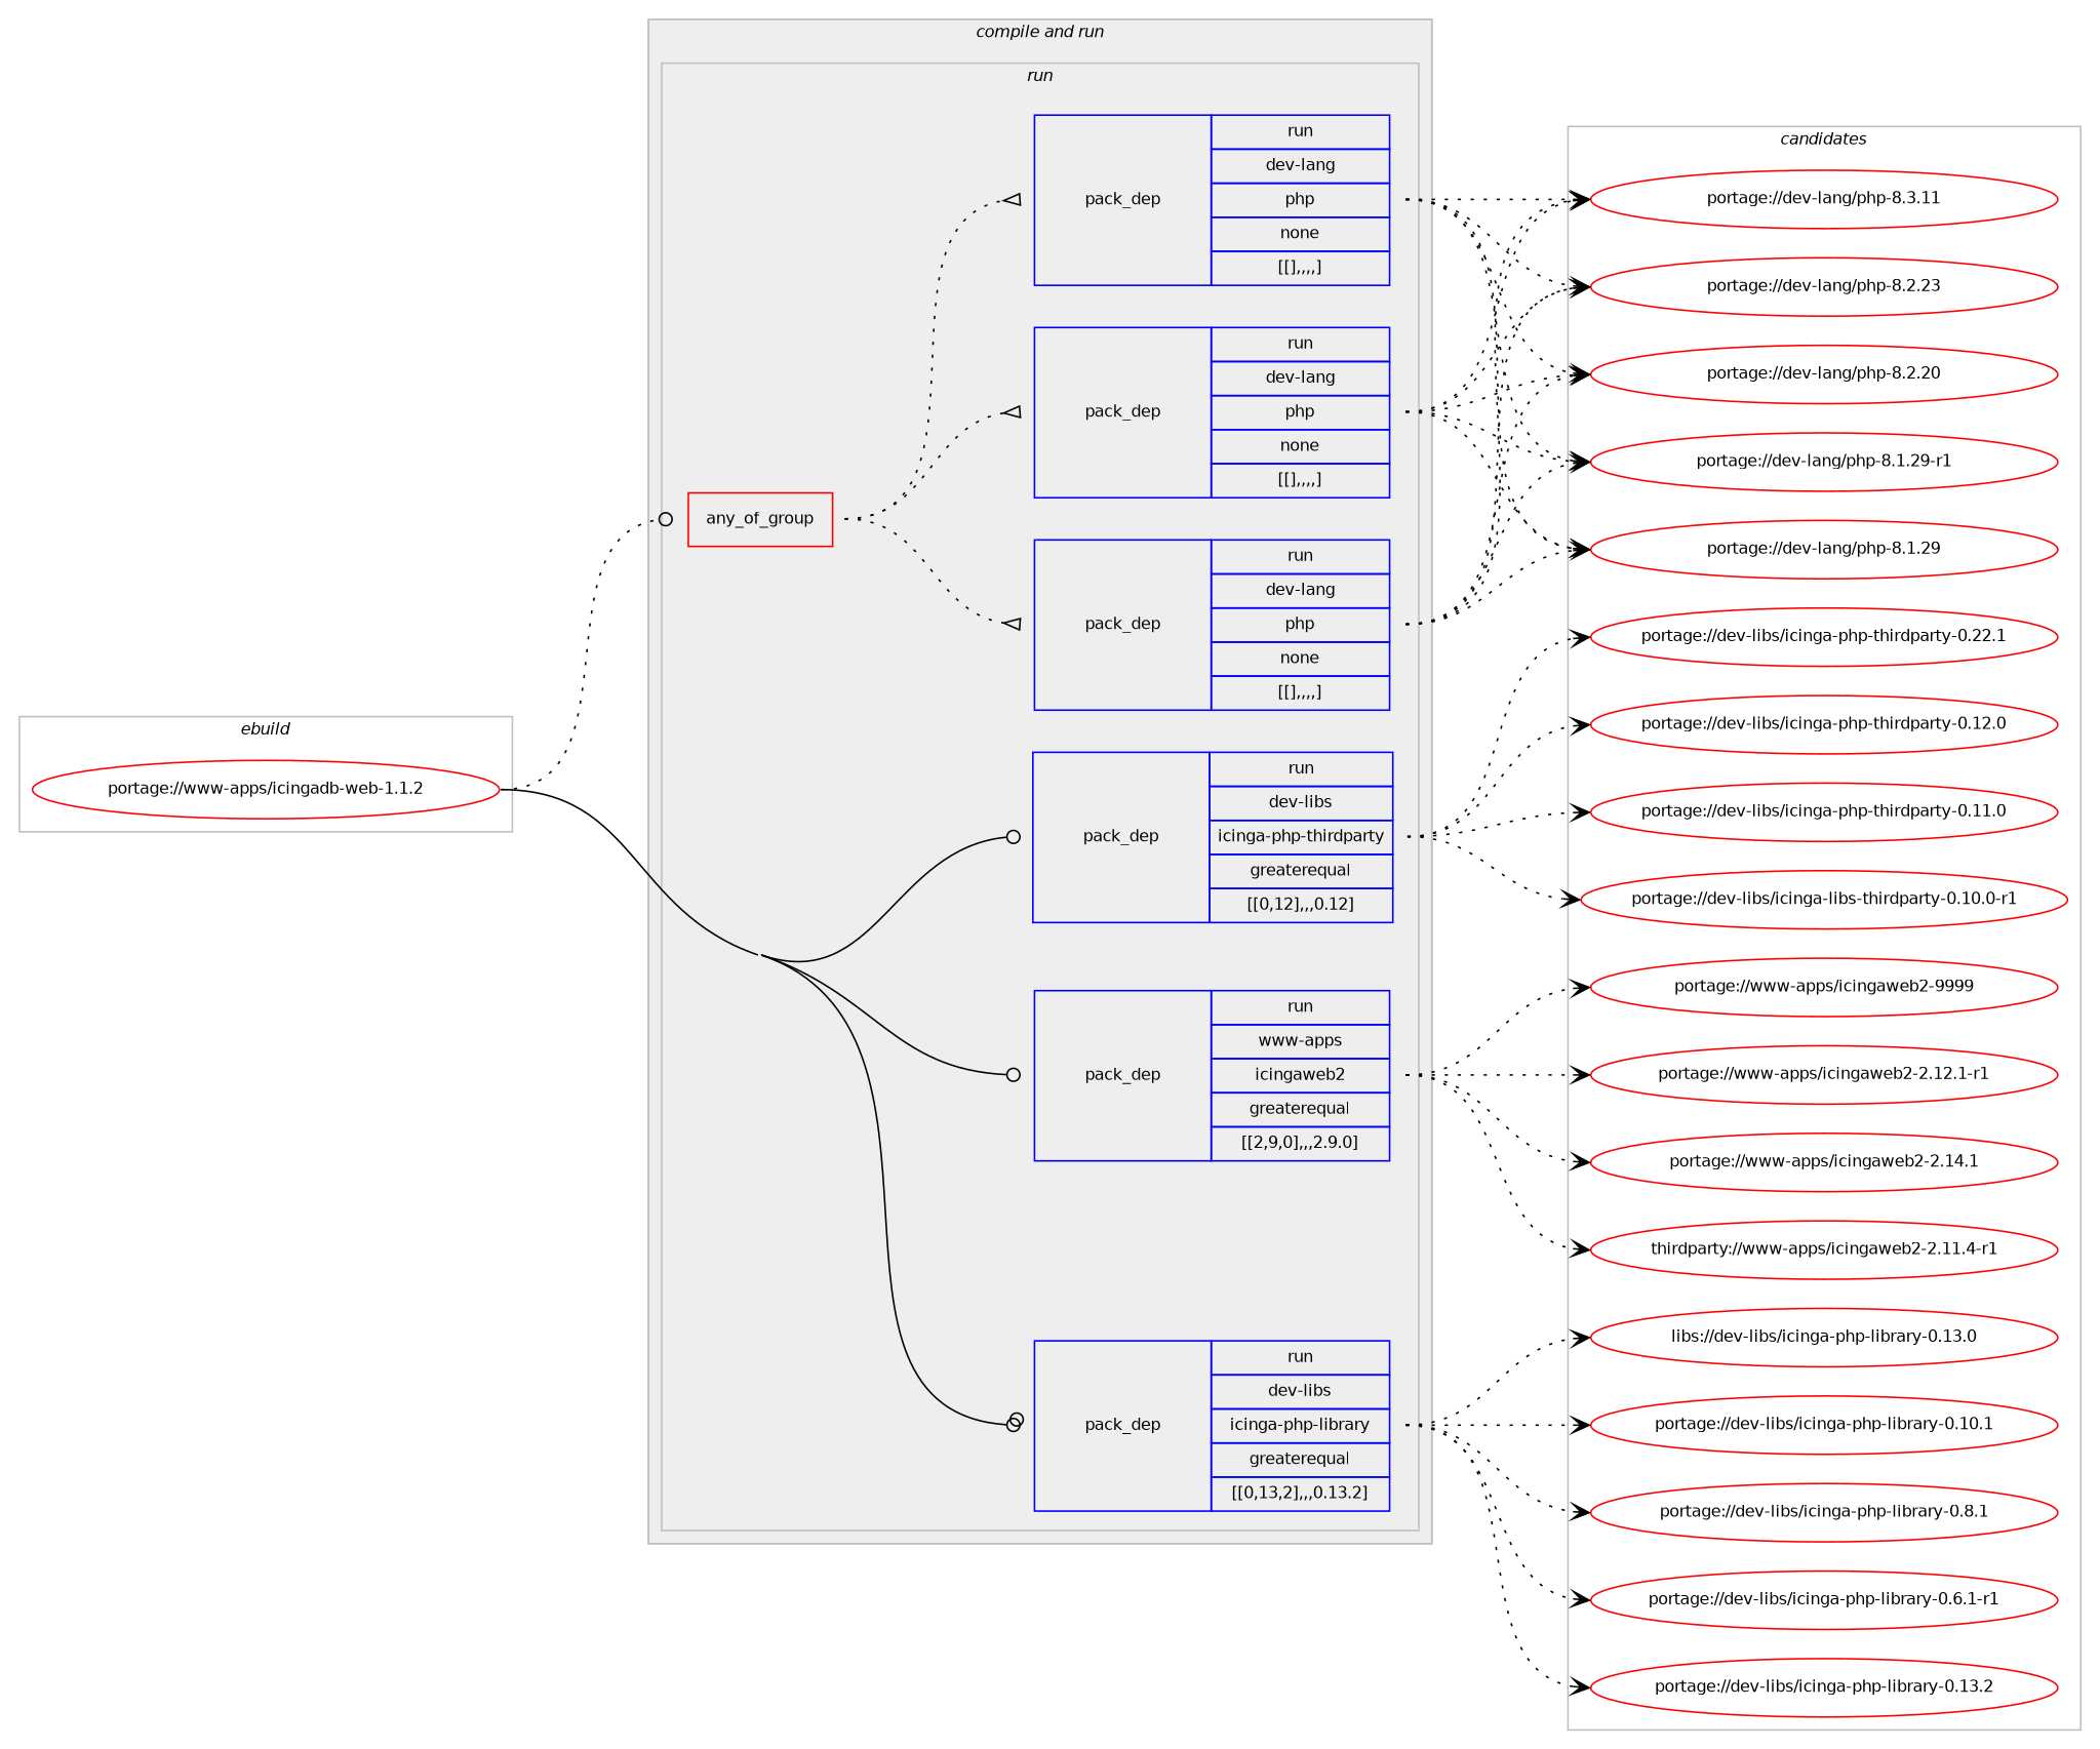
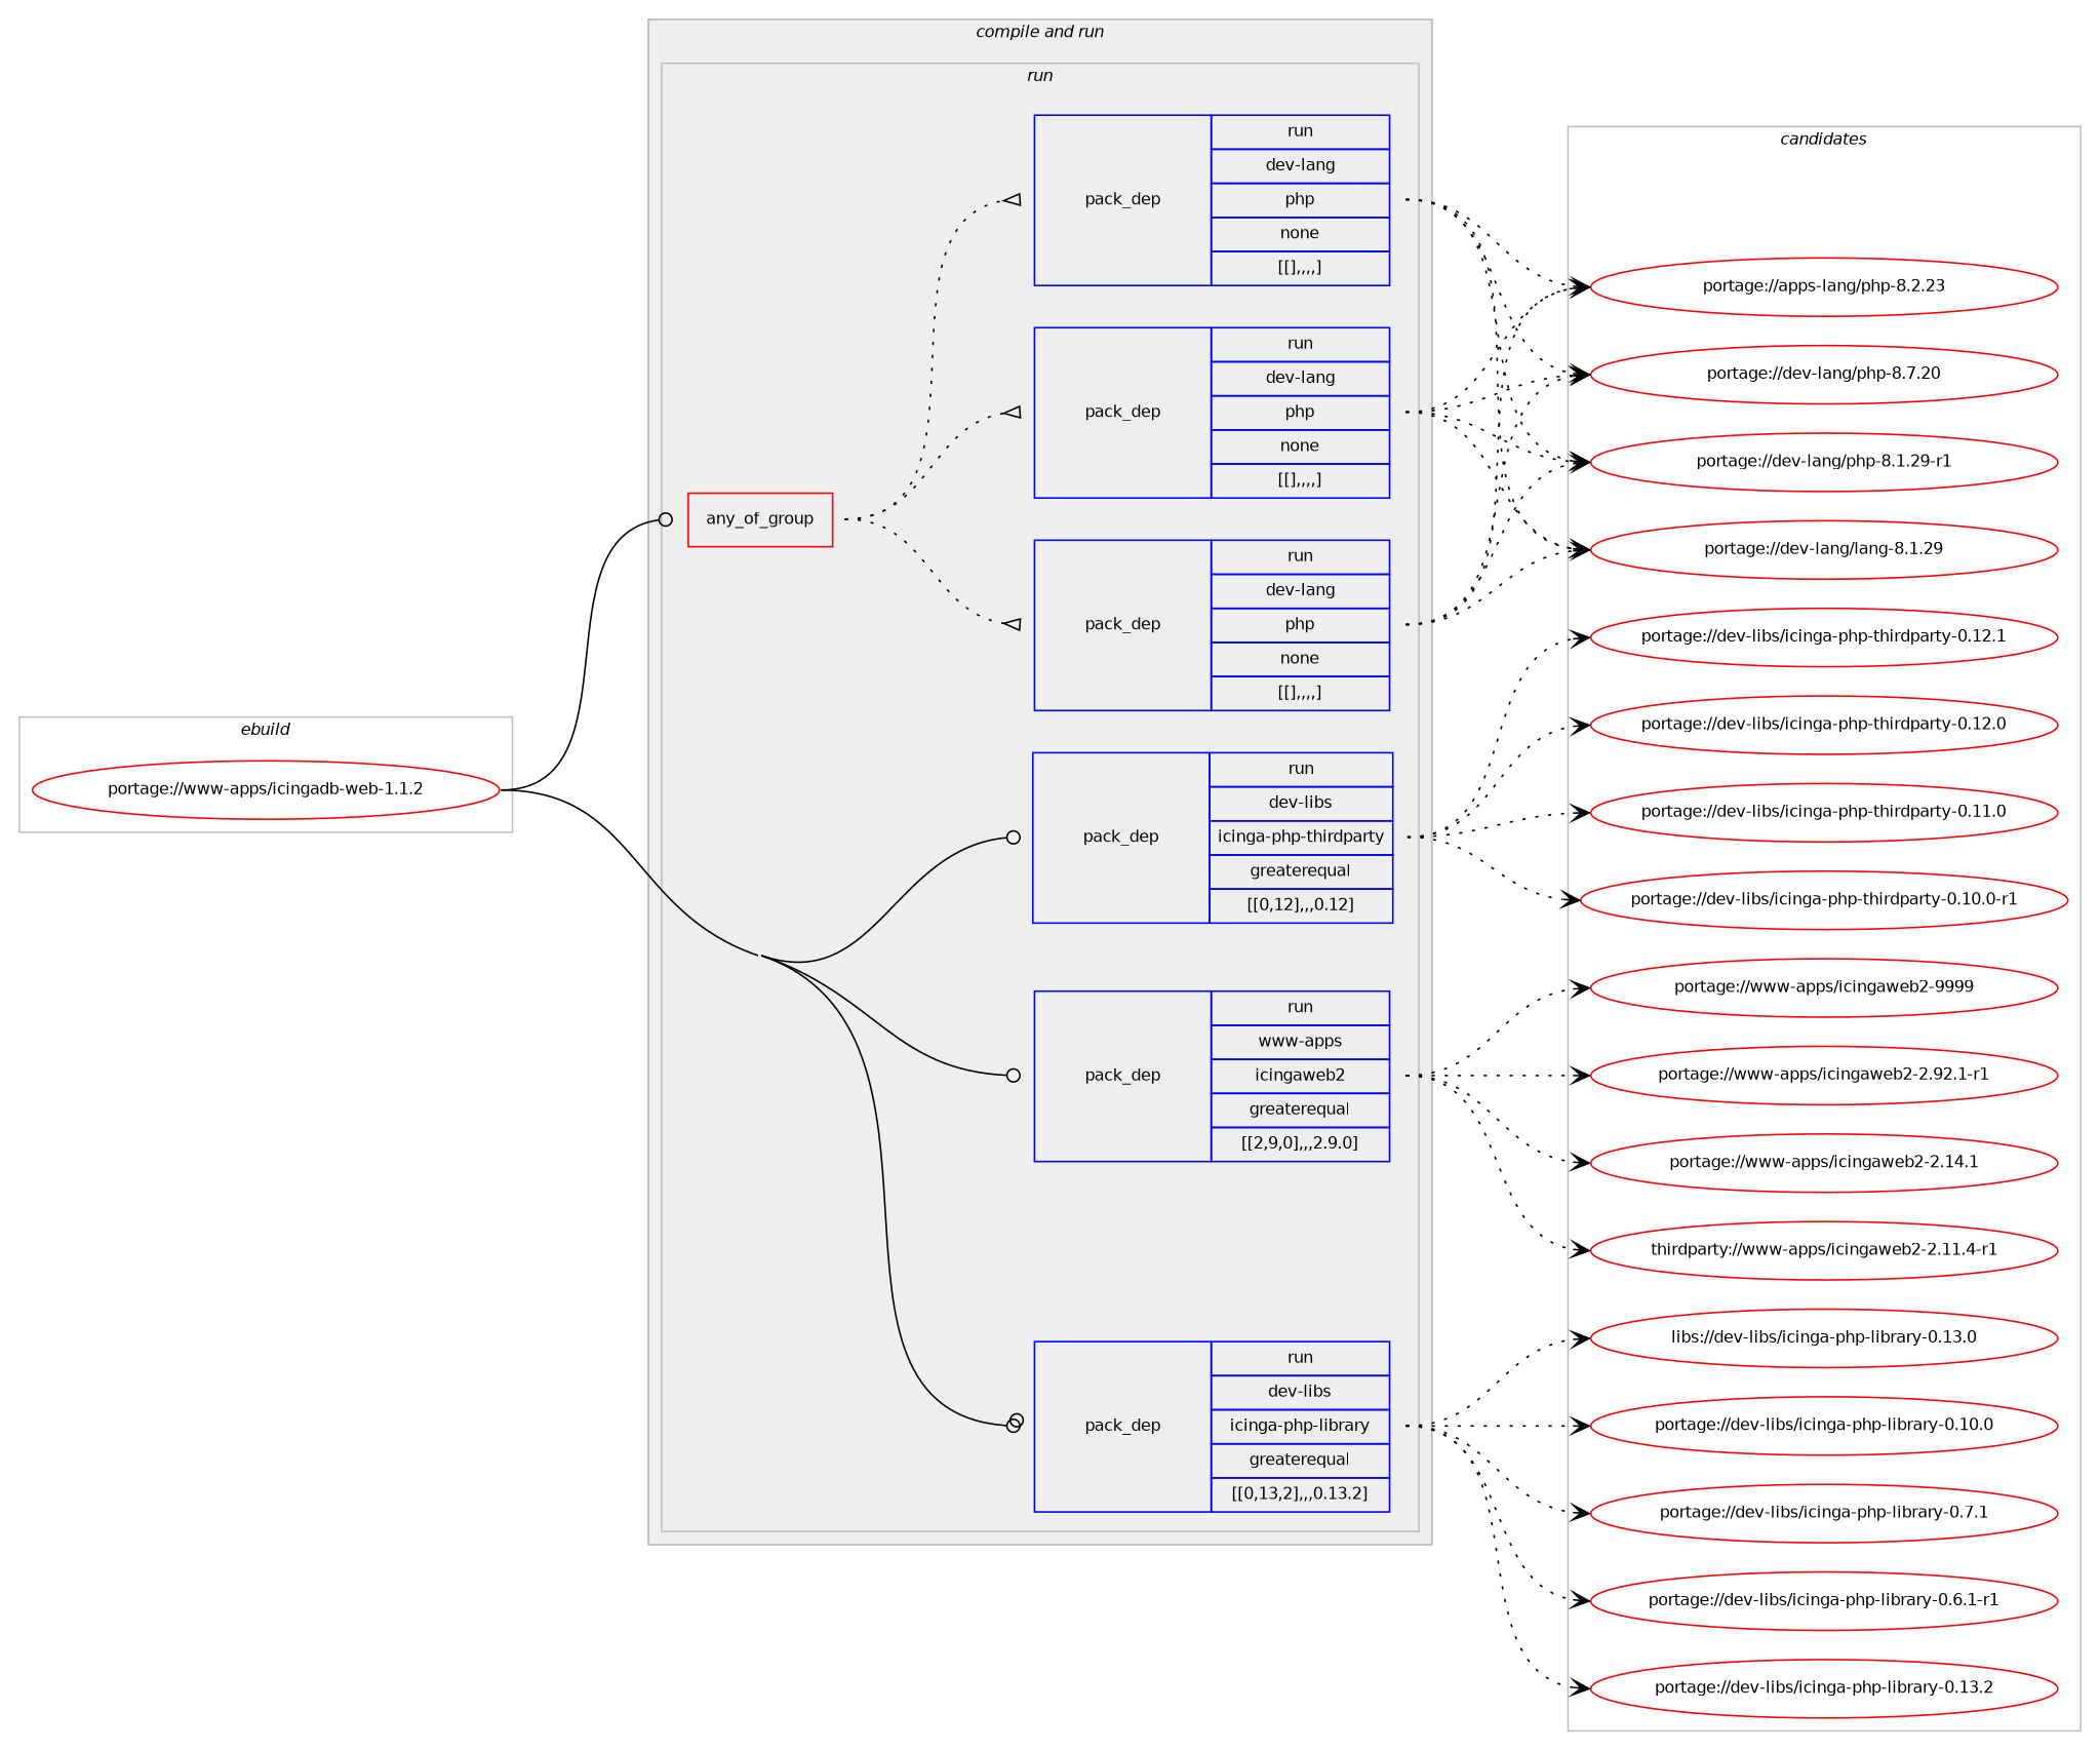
  digraph {
    compound=true
    concentrate=true
    fontname=Helvetica
    fontsize=10
    newrank=true
    rankdir=LR
    ranksep=1.5
    node [color=red fontname=Helvetica fontsize=10]
    edge [arrowhead=vee headport=w style=dotted tailport=e weight=100]
    n1 [label="portage://www-apps/icingadb-web-1.1.2" width=4]
    n2 [color=blue label=<<TABLE BORDER="0" CELLBORDER="1" CELLSPACING="0" CELLPADDING="4" WIDTH="220"><TR><TD ROWSPAN="6" CELLPADDING="30">pack_dep</TD></TR><TR><TD WIDTH="110">run</TD></TR><TR><TD>dev-lang</TD></TR><TR><TD>php</TD></TR><TR><TD>none</TD></TR><TR><TD>[[],,,,]</TD></TR></TABLE>> shape=none]
    n3 [color=blue label=<<TABLE BORDER="0" CELLBORDER="1" CELLSPACING="0" CELLPADDING="4" WIDTH="220"><TR><TD ROWSPAN="6" CELLPADDING="30">pack_dep</TD></TR><TR><TD WIDTH="110">run</TD></TR><TR><TD>dev-lang</TD></TR><TR><TD>php</TD></TR><TR><TD>none</TD></TR><TR><TD>[[],,,,]</TD></TR></TABLE>> shape=none]
    n4 [color=blue label=<<TABLE BORDER="0" CELLBORDER="1" CELLSPACING="0" CELLPADDING="4" WIDTH="220"><TR><TD ROWSPAN="6" CELLPADDING="30">pack_dep</TD></TR><TR><TD WIDTH="110">run</TD></TR><TR><TD>dev-lang</TD></TR><TR><TD>php</TD></TR><TR><TD>none</TD></TR><TR><TD>[[],,,,]</TD></TR></TABLE>> shape=none]
    n5 [label=<<TABLE BORDER="0" CELLBORDER="1" CELLSPACING="0" CELLPADDING="4"><TR><TD CELLPADDING="10">any_of_group</TD></TR></TABLE>> shape=none]
    n6 [color=blue label=<<TABLE BORDER="0" CELLBORDER="1" CELLSPACING="0" CELLPADDING="4" WIDTH="220"><TR><TD ROWSPAN="6" CELLPADDING="30">pack_dep</TD></TR><TR><TD WIDTH="110">run</TD></TR><TR><TD>dev-libs</TD></TR><TR><TD>icinga-php-library</TD></TR><TR><TD>greaterequal</TD></TR><TR><TD>[[0,13,2],,,0.13.2]</TD></TR></TABLE>> shape=none]
    n7 [color=blue label=<<TABLE BORDER="0" CELLBORDER="1" CELLSPACING="0" CELLPADDING="4" WIDTH="220"><TR><TD ROWSPAN="6" CELLPADDING="30">pack_dep</TD></TR><TR><TD WIDTH="110">run</TD></TR><TR><TD>dev-libs</TD></TR><TR><TD>icinga-php-thirdparty</TD></TR><TR><TD>greaterequal</TD></TR><TR><TD>[[0,12],,,0.12]</TD></TR></TABLE>> shape=none]
    n8 [color=blue label=<<TABLE BORDER="0" CELLBORDER="1" CELLSPACING="0" CELLPADDING="4" WIDTH="220"><TR><TD ROWSPAN="6" CELLPADDING="30">pack_dep</TD></TR><TR><TD WIDTH="110">run</TD></TR><TR><TD>www-apps</TD></TR><TR><TD>icingaweb2</TD></TR><TR><TD>greaterequal</TD></TR><TR><TD>[[2,9,0],,,2.9.0]</TD></TR></TABLE>> shape=none]
-   n9 [label="portage://dev-lang/php-8.3.11" width=4]
-   n10 [label="portage://dev-lang/php-8.2.23" width=4]
-   n11 [label="portage://dev-lang/php-8.2.20" width=4]
+   n10 [label="portage://apps-lang/php-8.2.23" width=4]
+   n11 [label="portage://dev-lang/php-8.7.20" width=4]
    n12 [label="portage://dev-lang/php-8.1.29-r1" width=4]
-   n13 [label="portage://dev-lang/php-8.1.29" width=4]
+   n13 [label="portage://dev-lang/lang-8.1.29" width=4]
    n14 [label="portage://dev-libs/icinga-php-library-0.13.2" width=4]
    n15 [label="libs://dev-libs/icinga-php-library-0.13.0" width=4]
-   n16 [label="portage://dev-libs/icinga-php-library-0.10.1" width=4]
-   n17 [label="portage://dev-libs/icinga-php-library-0.8.1" width=4]
+   n16 [label="portage://dev-libs/icinga-php-library-0.10.0" width=4]
+   n17 [label="portage://dev-libs/icinga-php-library-0.7.1" width=4]
    n18 [label="portage://dev-libs/icinga-php-library-0.6.1-r1" width=4]
-   n19 [label="portage://dev-libs/icinga-php-thirdparty-0.22.1" width=4]
+   n19 [label="portage://dev-libs/icinga-php-thirdparty-0.12.1" width=4]
    n20 [label="portage://dev-libs/icinga-php-thirdparty-0.12.0" width=4]
    n21 [label="portage://dev-libs/icinga-php-thirdparty-0.11.0" width=4]
-   n22 [label="portage://dev-libs/icinga-libs-thirdparty-0.10.0-r1" width=4]
+   n22 [label="portage://dev-libs/icinga-php-thirdparty-0.10.0-r1" width=4]
    n23 [label="portage://www-apps/icingaweb2-9999" width=4]
-   n24 [label="portage://www-apps/icingaweb2-2.12.1-r1" width=4]
+   n24 [label="portage://www-apps/icingaweb2-2.92.1-r1" width=4]
    n25 [label="portage://www-apps/icingaweb2-2.14.1" width=4]
    n26 [label="thirdparty://www-apps/icingaweb2-2.11.4-r1" width=4]
    subgraph cluster_1 {
      color=gray
      label=<<i>ebuild</i>>
      n1
    }
    subgraph cluster_2 {
      color=gray
      label=<<i>dependencies</i>>
      subgraph cluster_3 {
        color=gray
        fillcolor="#eeeeee"
        label=<<i>compile</i>>
        style=filled
      }
      subgraph cluster_4 {
        color=gray
        fillcolor="#eeeeee"
        label=<<i>compile and run</i>>
        style=filled
      }
      subgraph cluster_5 {
        color=gray
        fillcolor="#eeeeee"
        label=<<i>run</i>>
        style=filled
        subgraph sub_6 {
          color=gray
          fillcolor="#eeeeee"
          label=<<i>run</i>>
          style=filled
          n5
          subgraph sub_7 {
            color=gray
            fillcolor="#eeeeee"
            label=<<i>run</i>>
            style=filled
            n2
          }
          subgraph sub_8 {
            color=gray
            fillcolor="#eeeeee"
            label=<<i>run</i>>
            style=filled
            n3
          }
          subgraph sub_9 {
            color=gray
            fillcolor="#eeeeee"
            label=<<i>run</i>>
            style=filled
            n4
          }
        }
        subgraph sub_10 {
          color=gray
          fillcolor="#eeeeee"
          label=<<i>run</i>>
          style=filled
          n6
        }
        subgraph sub_11 {
          color=gray
          fillcolor="#eeeeee"
          label=<<i>run</i>>
          style=filled
          n7
        }
        subgraph sub_12 {
          color=gray
          fillcolor="#eeeeee"
          label=<<i>run</i>>
          style=filled
          n8
        }
      }
    }
    subgraph cluster_13 {
      color=gray
      label=<<i>candidates</i>>
      rank=same
      subgraph sub_14 {
        color=black
        label=<<i>candidates</i>>
        nodesep=1
        rank=same
-       n9
        n10
        n11
        n12
        n13
      }
      subgraph sub_15 {
        color=black
        label=<<i>candidates</i>>
        nodesep=1
        rank=same
-       n9
        n10
        n11
        n12
        n13
      }
      subgraph sub_16 {
        color=black
        label=<<i>candidates</i>>
        nodesep=1
        rank=same
-       n9
        n10
        n11
        n12
        n13
      }
      subgraph sub_17 {
        color=black
        label=<<i>candidates</i>>
        nodesep=1
        rank=same
        n14
        n15
        n16
        n17
        n18
      }
      subgraph sub_18 {
        color=black
        label=<<i>candidates</i>>
        nodesep=1
        rank=same
        n19
        n20
        n21
        n22
      }
      subgraph sub_19 {
        color=black
        label=<<i>candidates</i>>
        nodesep=1
        rank=same
        n23
        n24
        n25
        n26
      }
    }
-   n1 -> n5 [arrowhead=odot weight=20]
+   n1 -> n5 [arrowhead=odot style=solid weight=20]
    n1 -> n6 [arrowhead=odot style=solid weight=20]
    n1 -> n7 [arrowhead=odot style=solid weight=20]
    n1 -> n8 [arrowhead=odot style=solid weight=20]
-   n2 -> n9
    n2 -> n10
    n2 -> n11
    n2 -> n12
    n2 -> n13
-   n3 -> n9
    n3 -> n10
    n3 -> n11
    n3 -> n12
    n3 -> n13
-   n4 -> n9
    n4 -> n10
    n4 -> n11
    n4 -> n12
    n4 -> n13
    n5 -> n2 [arrowhead=oinv weight=20]
    n5 -> n3 [arrowhead=oinv weight=20]
    n5 -> n4 [arrowhead=oinv weight=20]
    n6 -> n14
    n6 -> n15
    n6 -> n16
    n6 -> n17
    n6 -> n18
    n7 -> n19
    n7 -> n20
    n7 -> n21
    n7 -> n22
    n8 -> n23
    n8 -> n24
    n8 -> n25
    n8 -> n26
  }
